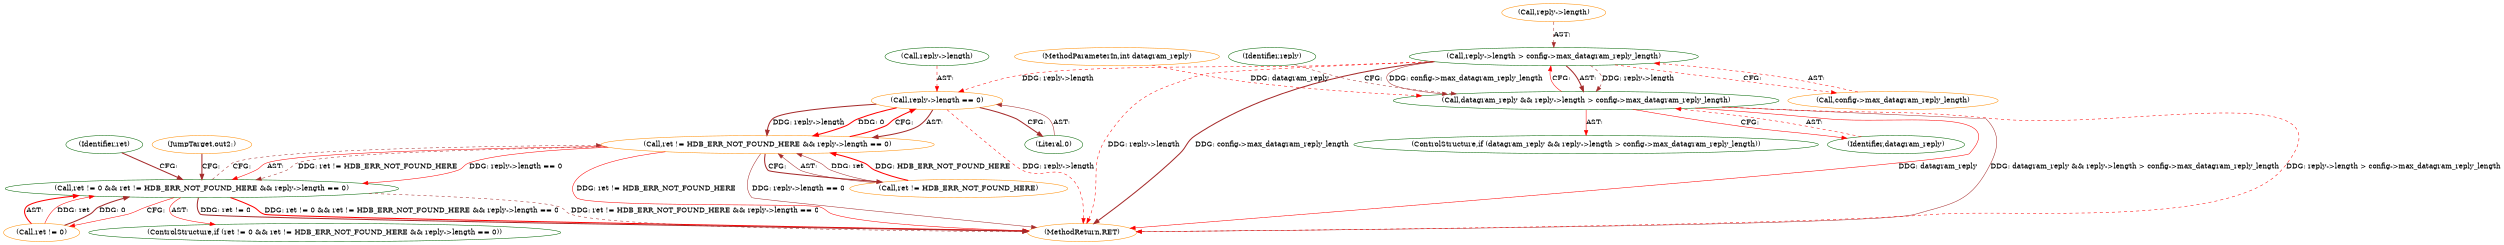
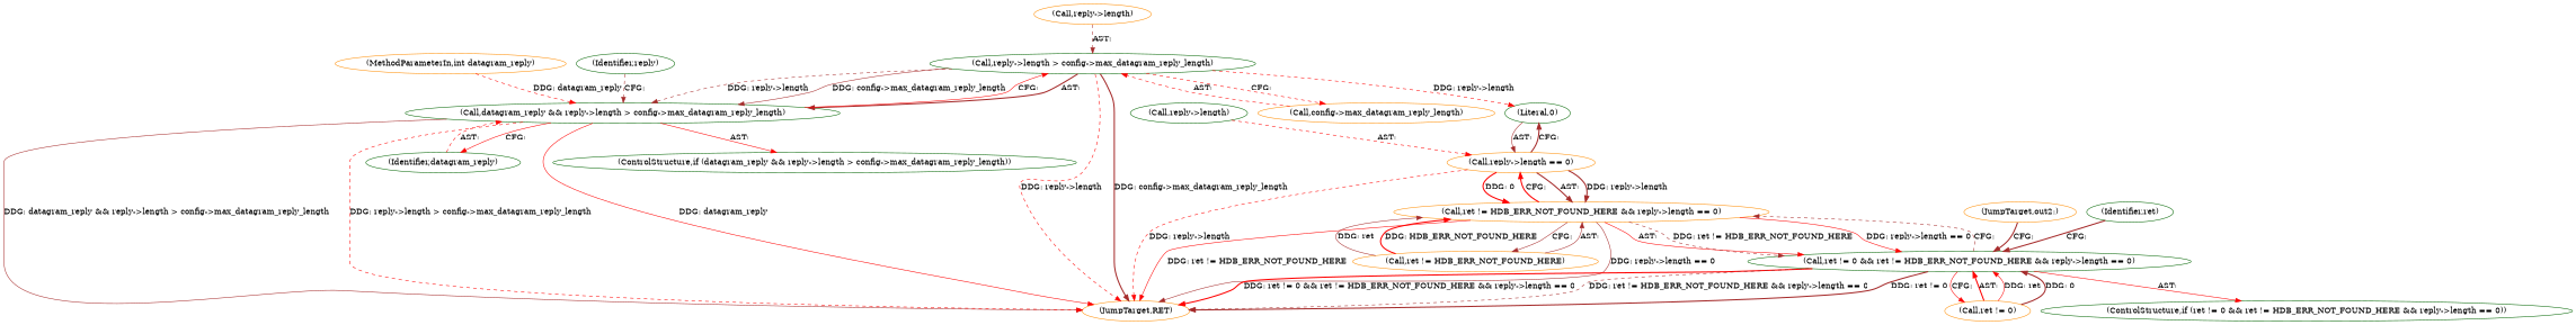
  digraph {
    node [color=darkgreen]
    edge [color=red style=solid]
    n1 [label="(Call,reply->length > config->max_datagram_reply_length)"]
    n2 [label="(Call,datagram_reply && reply->length > config->max_datagram_reply_length)"]
    n3 [color=darkorange label="(Call,reply->length == 0)"]
-   n4 [color=darkorange label="(MethodReturn,RET)"]
+   n4 [color=darkorange label="(JumpTarget,RET)"]
    n5 [color=darkorange label="(Call,config->max_datagram_reply_length)"]
    n6 [label="(ControlStructure,if (datagram_reply && reply->length > config->max_datagram_reply_length))"]
    n7 [label="(Identifier,datagram_reply)"]
    n8 [color=darkorange label="(Call,ret != HDB_ERR_NOT_FOUND_HERE && reply->length == 0)"]
    n9 [label="(Literal,0)"]
    n10 [label="(Call,ret != 0 && ret != HDB_ERR_NOT_FOUND_HERE && reply->length == 0)"]
    n11 [color=darkorange label="(Call,ret != HDB_ERR_NOT_FOUND_HERE)"]
    n12 [color=darkorange label="(Call,ret != 0)"]
    n13 [label="(ControlStructure,if (ret != 0 && ret != HDB_ERR_NOT_FOUND_HERE && reply->length == 0))"]
    n14 [color=darkorange label="(JumpTarget,out2:)"]
    n15 [label="(Call,reply->length)"]
    n16 [color=darkorange label="(MethodParameterIn,int datagram_reply)"]
    n17 [label="(Identifier,ret)"]
    n18 [color=darkorange label="(Call,reply->length)"]
    n19 [label="(Identifier,reply)"]
    n1 -> n2 [color=brown label="AST: " style=bold]
    n1 -> n2 [color=brown label="DDG: reply->length" style=dashed]
    n1 -> n2 [color=brown label="DDG: config->max_datagram_reply_length"]
-   n1 -> n3 [label="DDG: reply->length" style=dashed]
+   n1 -> n9 [label="DDG: reply->length" style=dashed]
    n1 -> n4 [label="DDG: reply->length" style=dashed]
    n1 -> n4 [color=brown label="DDG: config->max_datagram_reply_length" style=bold]
    n1 -> n5 [label="CFG: " style=dashed]
    n2 -> n1 [label="CFG: "]
    n2 -> n4 [color=brown label="DDG: datagram_reply && reply->length > config->max_datagram_reply_length"]
    n2 -> n4 [label="DDG: reply->length > config->max_datagram_reply_length" style=dashed]
    n2 -> n4 [label="DDG: datagram_reply"]
    n2 -> n6 [label="AST: "]
    n2 -> n7 [label="CFG: "]
    n3 -> n4 [label="DDG: reply->length" style=dashed]
    n3 -> n8 [color=brown label="AST: " style=bold]
    n3 -> n8 [color=brown label="DDG: reply->length" style=bold]
    n3 -> n8 [label="DDG: 0" style=bold]
    n3 -> n9 [color=brown label="CFG: " style=bold]
    n5 -> n1 [label="AST: " style=dashed]
    n7 -> n2 [label="AST: " style=dashed]
    n8 -> n3 [label="CFG: " style=bold]
    n8 -> n4 [label="DDG: ret != HDB_ERR_NOT_FOUND_HERE"]
    n8 -> n4 [color=brown label="DDG: reply->length == 0"]
    n8 -> n10 [label="AST: "]
    n8 -> n10 [color=brown label="DDG: ret != HDB_ERR_NOT_FOUND_HERE" style=dashed]
    n8 -> n10 [label="DDG: reply->length == 0"]
-   n8 -> n11 [color=brown label="CFG: " style=bold]
+   n8 -> n11 [color=brown label="CFG: "]
    n9 -> n3 [color=brown label="AST: "]
    n10 -> n4 [label="DDG: ret != 0 && ret != HDB_ERR_NOT_FOUND_HERE && reply->length == 0" style=bold]
    n10 -> n4 [color=brown label="DDG: ret != HDB_ERR_NOT_FOUND_HERE && reply->length == 0" style=dashed]
    n10 -> n4 [color=brown label="DDG: ret != 0" style=bold]
    n10 -> n8 [color=brown label="CFG: " style=dashed]
    n10 -> n12 [label="CFG: "]
    n10 -> n13 [label="AST: "]
    n11 -> n8 [color=brown label="AST: "]
    n11 -> n8 [color=brown label="DDG: ret"]
    n11 -> n8 [label="DDG: HDB_ERR_NOT_FOUND_HERE" style=bold]
    n12 -> n10 [label="AST: " style=bold]
    n12 -> n10 [label="DDG: ret"]
    n12 -> n10 [color=brown label="DDG: 0" style=bold]
    n14 -> n10 [color=brown label="CFG: " style=bold]
    n15 -> n3 [label="AST: " style=dashed]
    n16 -> n2 [label="DDG: datagram_reply" style=dashed]
    n17 -> n10 [color=brown label="CFG: " style=bold]
    n18 -> n1 [color=brown label="AST: " style=dashed]
    n19 -> n2 [color=brown label="CFG: " style=dashed]
  }
